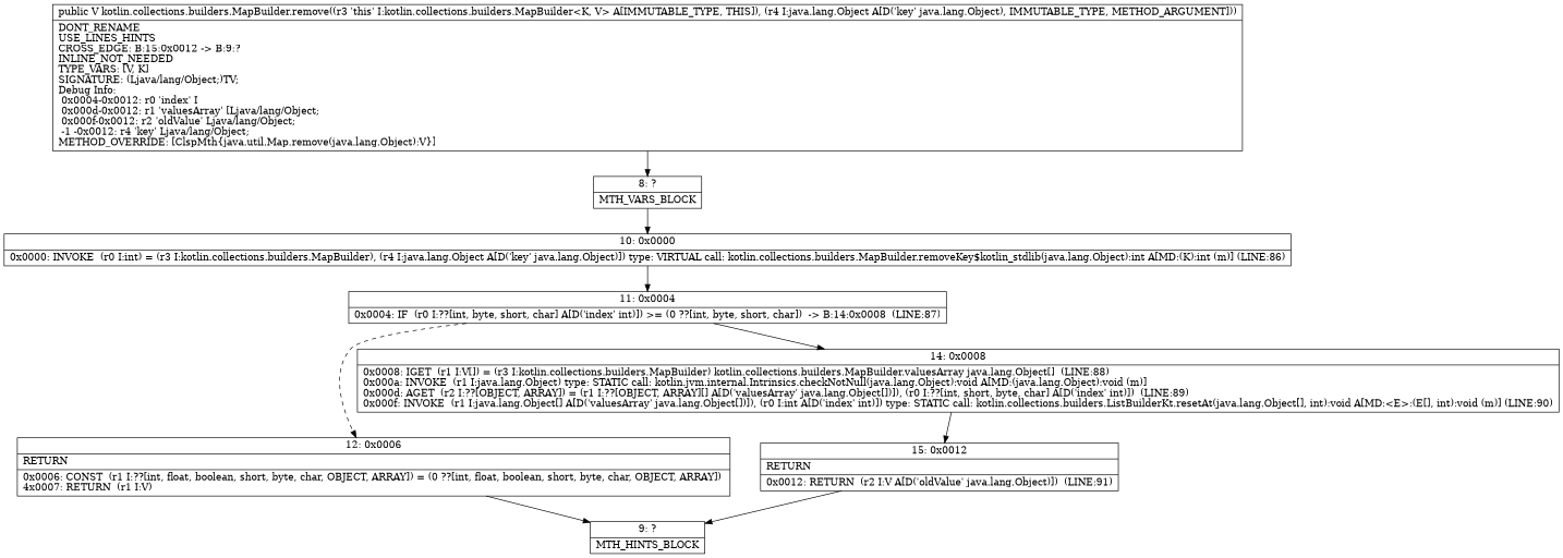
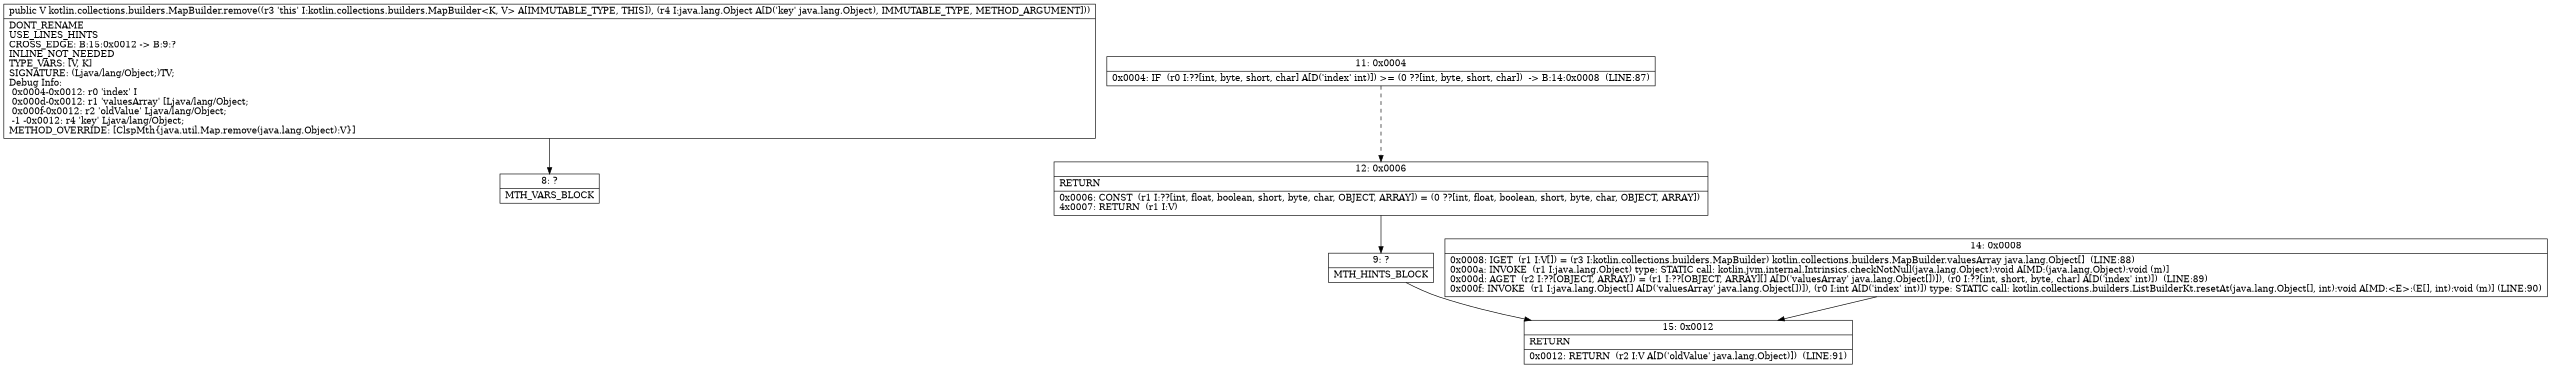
  digraph {
    node [shape=record]
    n1 [label="{8\:\ ?|MTH_VARS_BLOCK\l}"]
-   n2 [label="{10\:\ 0x0000|0x0000: INVOKE  (r0 I:int) = (r3 I:kotlin.collections.builders.MapBuilder), (r4 I:java.lang.Object A[D('key' java.lang.Object)]) type: VIRTUAL call: kotlin.collections.builders.MapBuilder.removeKey$kotlin_stdlib(java.lang.Object):int A[MD:(K):int (m)] (LINE:86)\l}"]
    n3 [label="{11\:\ 0x0004|0x0004: IF  (r0 I:??[int, byte, short, char] A[D('index' int)]) \>= (0 ??[int, byte, short, char])  \-\> B:14:0x0008  (LINE:87)\l}"]
    n4 [label="{12\:\ 0x0006|RETURN\l|0x0006: CONST  (r1 I:??[int, float, boolean, short, byte, char, OBJECT, ARRAY]) = (0 ??[int, float, boolean, short, byte, char, OBJECT, ARRAY]) \l4x0007: RETURN  (r1 I:V) \l}"]
    n5 [label="{14\:\ 0x0008|0x0008: IGET  (r1 I:V[]) = (r3 I:kotlin.collections.builders.MapBuilder) kotlin.collections.builders.MapBuilder.valuesArray java.lang.Object[]  (LINE:88)\l0x000a: INVOKE  (r1 I:java.lang.Object) type: STATIC call: kotlin.jvm.internal.Intrinsics.checkNotNull(java.lang.Object):void A[MD:(java.lang.Object):void (m)]\l0x000d: AGET  (r2 I:??[OBJECT, ARRAY]) = (r1 I:??[OBJECT, ARRAY][] A[D('valuesArray' java.lang.Object[])]), (r0 I:??[int, short, byte, char] A[D('index' int)])  (LINE:89)\l0x000f: INVOKE  (r1 I:java.lang.Object[] A[D('valuesArray' java.lang.Object[])]), (r0 I:int A[D('index' int)]) type: STATIC call: kotlin.collections.builders.ListBuilderKt.resetAt(java.lang.Object[], int):void A[MD:\<E\>:(E[], int):void (m)] (LINE:90)\l}"]
    n6 [label="{9\:\ ?|MTH_HINTS_BLOCK\l}"]
    n7 [label="{15\:\ 0x0012|RETURN\l|0x0012: RETURN  (r2 I:V A[D('oldValue' java.lang.Object)])  (LINE:91)\l}"]
    n8 [label="{public V kotlin.collections.builders.MapBuilder.remove((r3 'this' I:kotlin.collections.builders.MapBuilder\<K, V\> A[IMMUTABLE_TYPE, THIS]), (r4 I:java.lang.Object A[D('key' java.lang.Object), IMMUTABLE_TYPE, METHOD_ARGUMENT]))  | DONT_RENAME\lUSE_LINES_HINTS\lCROSS_EDGE: B:15:0x0012 \-\> B:9:?\lINLINE_NOT_NEEDED\lTYPE_VARS: [V, K]\lSIGNATURE: (Ljava\/lang\/Object;)TV;\lDebug Info:\l  0x0004\-0x0012: r0 'index' I\l  0x000d\-0x0012: r1 'valuesArray' [Ljava\/lang\/Object;\l  0x000f\-0x0012: r2 'oldValue' Ljava\/lang\/Object;\l  \-1 \-0x0012: r4 'key' Ljava\/lang\/Object;\lMETHOD_OVERRIDE: [ClspMth\{java.util.Map.remove(java.lang.Object):V\}]\l}"]
-   n1 -> n2
-   n2 -> n3
    n3 -> n4 [style=dashed]
-   n3 -> n5
    n4 -> n6
    n5 -> n7
-   n7 -> n6
+   n6 -> n7
    n8 -> n1
  }
